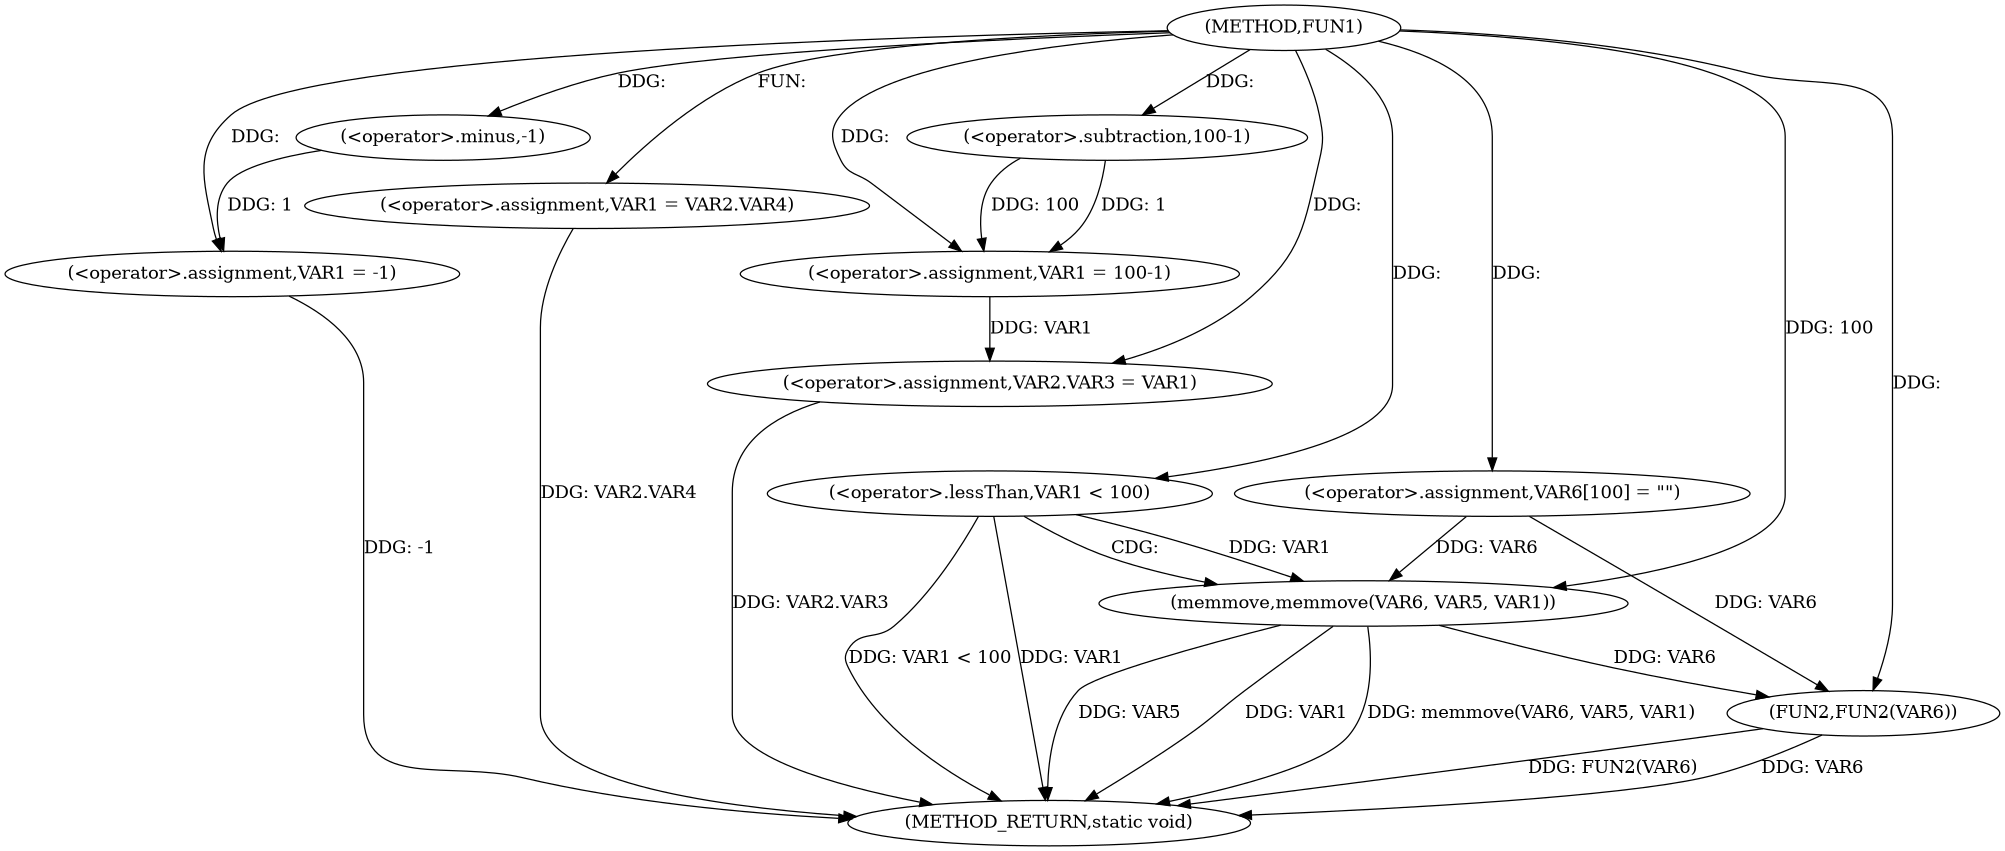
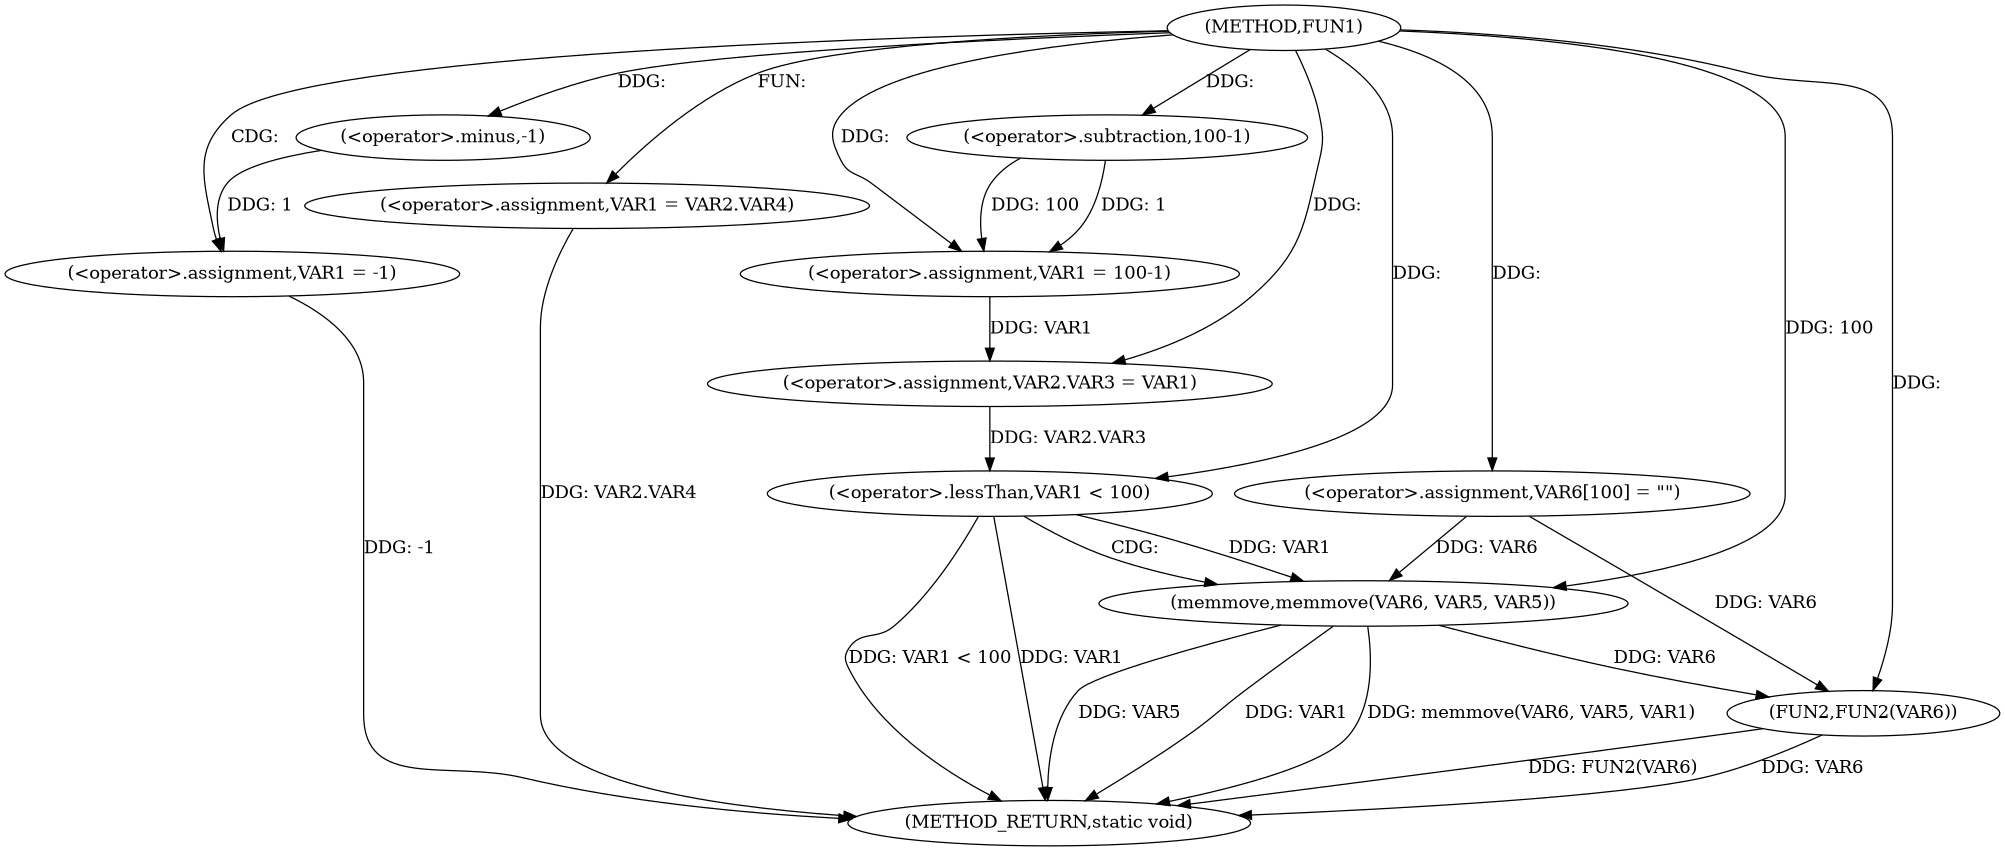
  digraph {
    n1 [label="(METHOD,FUN1)"]
    n2 [label="(<operator>.assignment,VAR1 = -1)"]
    n3 [label="(<operator>.minus,-1)"]
    n4 [label="(<operator>.assignment,VAR1 = 100-1)"]
    n5 [label="(<operator>.subtraction,100-1)"]
    n6 [label="(<operator>.assignment,VAR2.VAR3 = VAR1)"]
    n7 [label="(<operator>.assignment,VAR1 = VAR2.VAR4)"]
    n8 [label="(<operator>.assignment,VAR6[100] = \"\")"]
    n9 [label="(<operator>.lessThan,VAR1 < 100)"]
-   n10 [label="(memmove,memmove(VAR6, VAR5, VAR1))"]
+   n10 [label="(memmove,memmove(VAR6, VAR5, VAR5))"]
    n11 [label="(FUN2,FUN2(VAR6))"]
    n12 [label="(METHOD_RETURN,static void)"]
-   n1 -> n2 [label="DDG: "]
+   n1 -> n2 [label="CDG: "]
    n1 -> n3 [label="DDG: "]
    n1 -> n4 [label="DDG: "]
    n1 -> n5 [label="DDG: "]
    n1 -> n6 [label="DDG: "]
    n1 -> n7 [label="FUN: "]
    n1 -> n8 [label="DDG: "]
    n1 -> n9 [label="DDG: "]
    n1 -> n10 [label="DDG: 100"]
    n1 -> n11 [label="DDG: "]
    n2 -> n12 [label="DDG: -1"]
    n3 -> n2 [label="DDG: 1"]
    n4 -> n6 [label="DDG: VAR1"]
    n5 -> n4 [label="DDG: 100"]
    n5 -> n4 [label="DDG: 1"]
-   n6 -> n12 [label="DDG: VAR2.VAR3"]
+   n6 -> n9 [label="DDG: VAR2.VAR3"]
    n7 -> n12 [label="DDG: VAR2.VAR4"]
    n8 -> n10 [label="DDG: VAR6"]
    n8 -> n11 [label="DDG: VAR6"]
    n9 -> n10 [label="DDG: VAR1"]
    n9 -> n10 [label="CDG: "]
    n9 -> n12 [label="DDG: VAR1"]
    n9 -> n12 [label="DDG: VAR1 < 100"]
    n10 -> n11 [label="DDG: VAR6"]
    n10 -> n12 [label="DDG: VAR1"]
    n10 -> n12 [label="DDG: memmove(VAR6, VAR5, VAR1)"]
    n10 -> n12 [label="DDG: VAR5"]
    n11 -> n12 [label="DDG: FUN2(VAR6)"]
    n11 -> n12 [label="DDG: VAR6"]
  }
